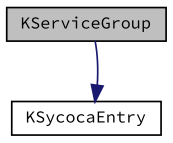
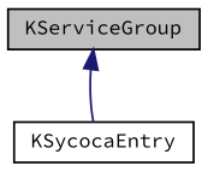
  digraph {
    fontname="Source Code Pro"
    node [color=black fontname="Source Code Pro" fontsize=10 shape=record style=filled]
    n1 [fillcolor=grey75 fontcolor=black height=0.2 label=KServiceGroup width=0.4]
    n2 [fillcolor=white height=0.2 label=KSycocaEntry width=0.4]
-   n2 -> n1 [color=midnightblue dir=back fontname="Source Code Pro" fontsize=10 labelfontname=Helvetica labelfontsize=10 style=solid]
+   n1 -> n2 [color=midnightblue dir=back fontname="Source Code Pro" fontsize=10 labelfontname=Helvetica labelfontsize=10 style=solid]
  }
